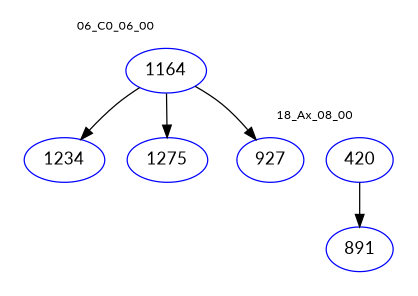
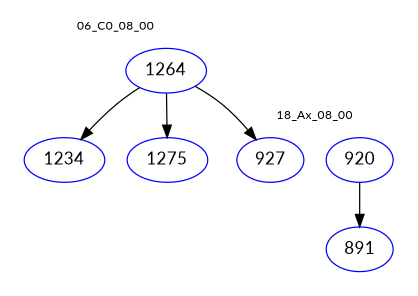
  digraph {
    fontname=Lato
    node [color=blue fontname=Lato]
    edge [color=black fontname=Lato]
-   n1 [label=420]
+   n1 [label=920]
    n2 [label=891]
    n3 [label=927]
-   n4 [label=1164]
+   n4 [label=1264]
    n5 [label=1234]
    n6 [label=1275]
    subgraph cluster_1 {
      color=white
      fontsize=10
      label="18_Ax_08_00"
      n1
      n2
      n3
    }
    subgraph cluster_2 {
      color=white
      fontsize=10
-     label="06_C0_06_00"
+     label="06_C0_08_00"
      n4
      n5
      n6
    }
    n1 -> n2
    n4 -> n3
    n4 -> n5
    n4 -> n6
  }
